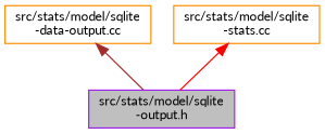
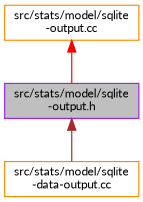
  digraph {
    fontname=Lato
    node [color=darkorange fillcolor=white fontname=Lato fontsize=10 shape=record style=filled]
    edge [dir=back fontname=Lato fontsize=10 labelfontname=Helvetica labelfontsize=10 style=solid]
    n1 [color=purple fillcolor=grey75 fontcolor=black height=0.2 label="src/stats/model/sqlite\l-output.h" width=0.4]
    n2 [height=0.2 label="src/stats/model/sqlite\l-data-output.cc" width=0.4]
-   n3 [height=0.2 label="src/stats/model/sqlite\l-stats.cc" width=0.4]
-   n2 -> n1 [color=brown]
+   n3 [height=0.2 label="src/stats/model/sqlite\l-output.cc" width=0.4]
+   n1 -> n2 [color=brown]
    n3 -> n1 [color=red]
  }
